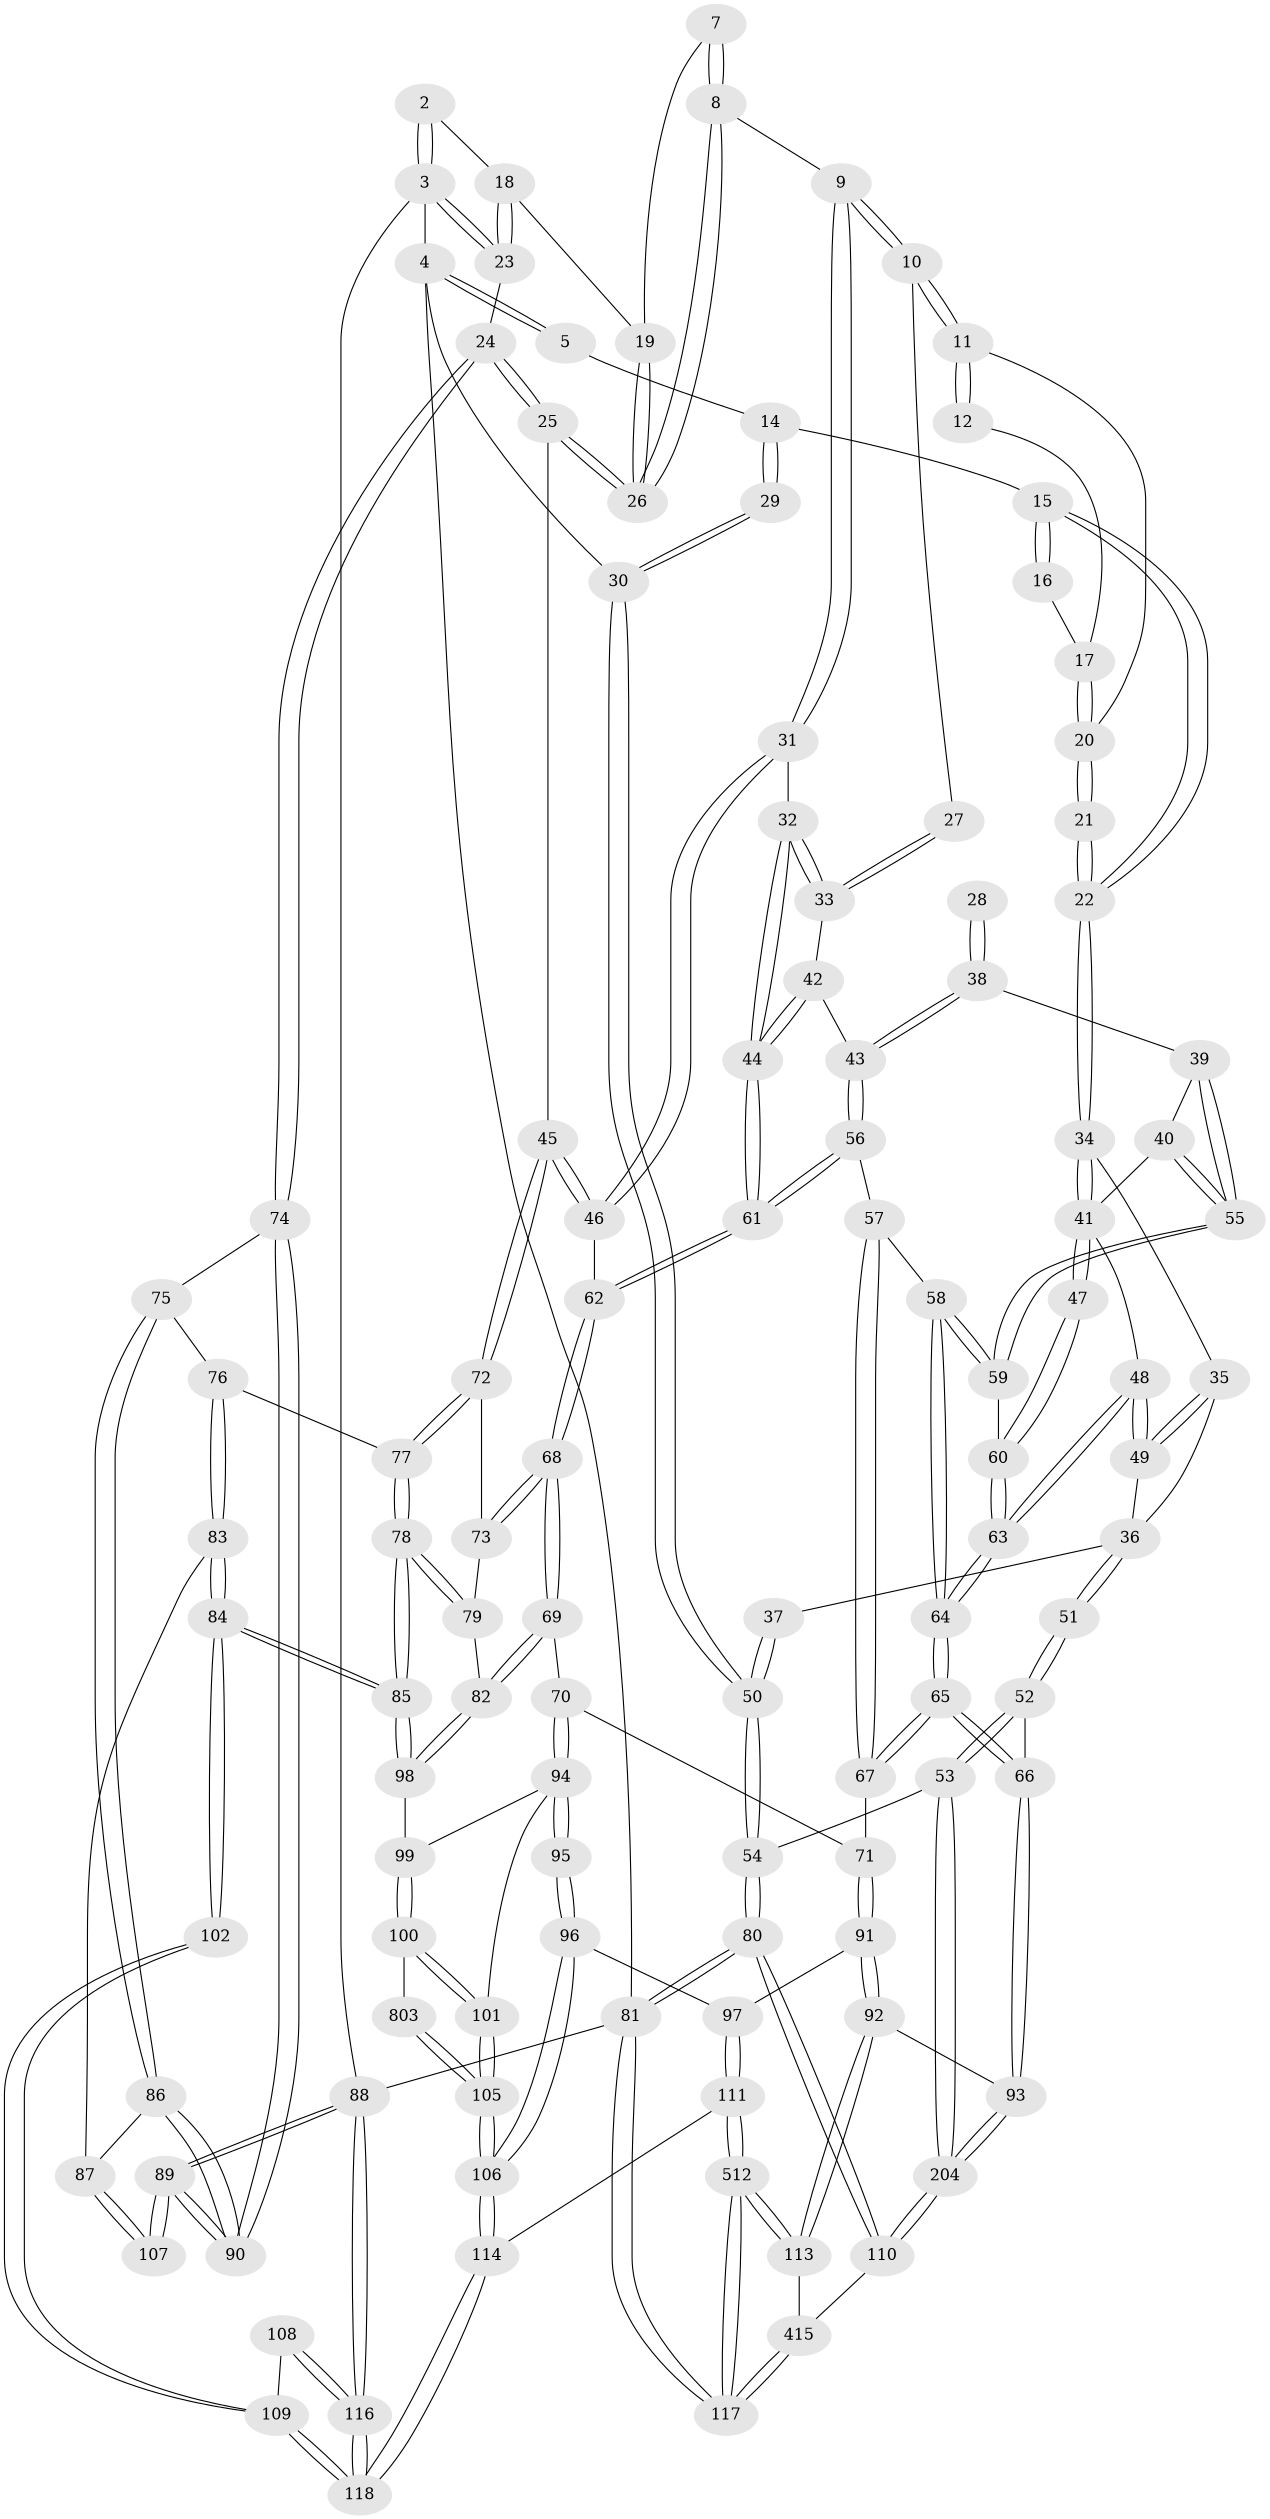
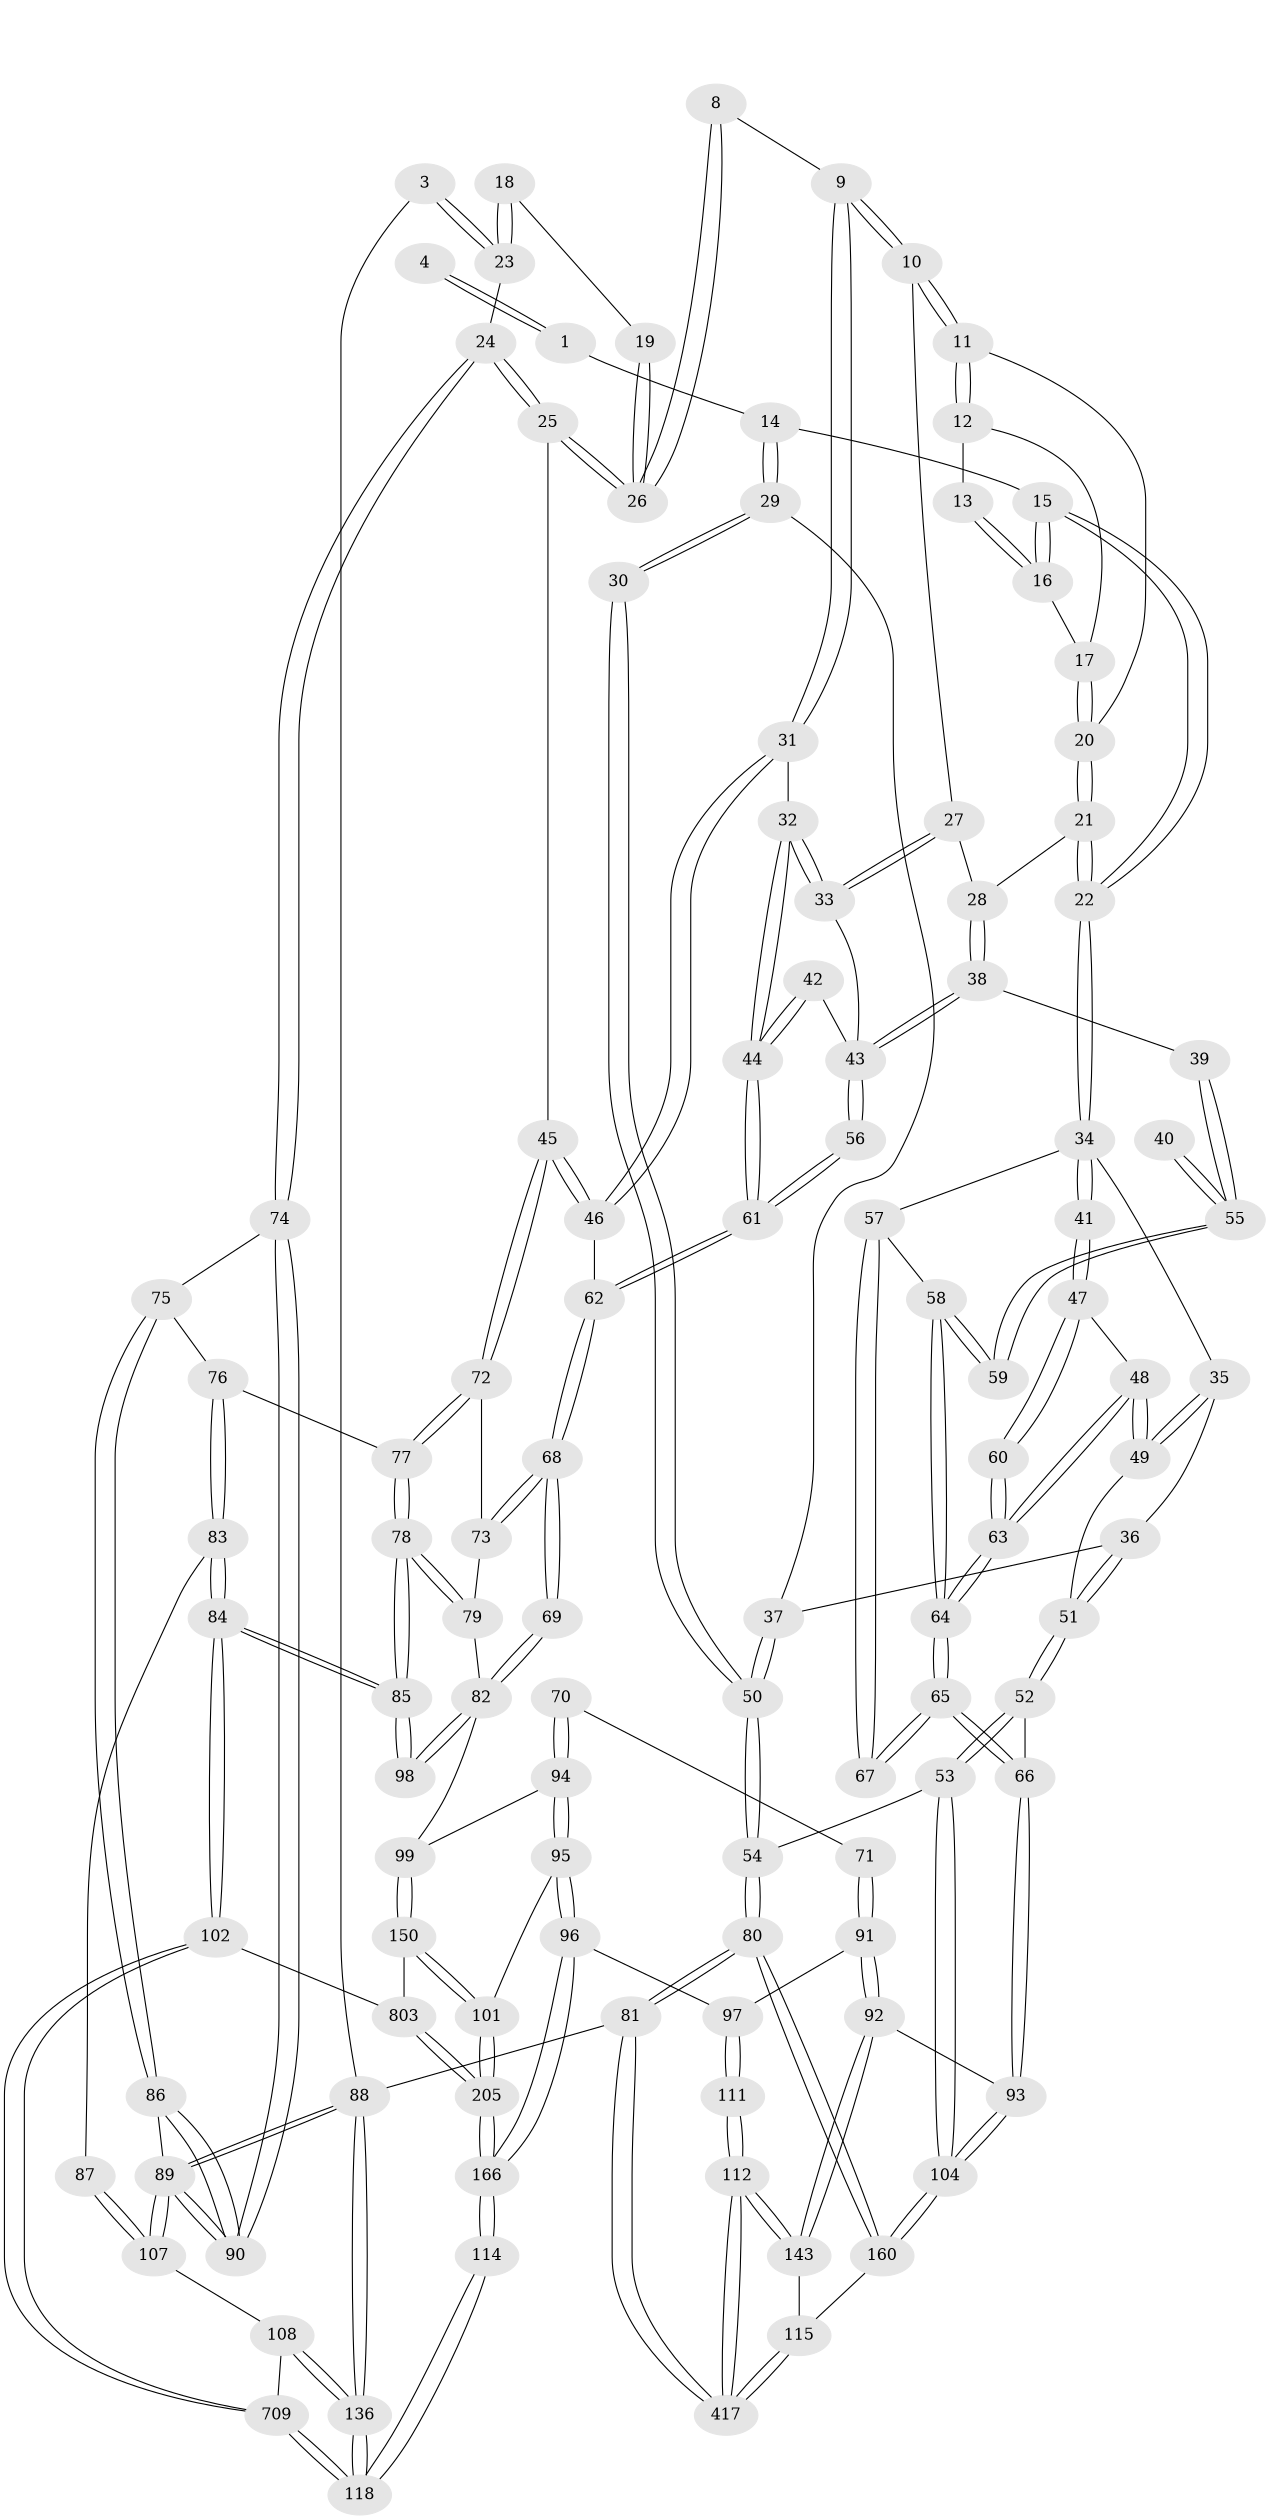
  graph {
    node [color=gray90 style=filled]
-   2
    3
    18
-   7
    8
    19
    4
    23
    88
-   5
+   5 [label=1]
    30
    81
    24
    89
-   116
+   116 [label=136]
    14
    50
-   117
+   117 [label=417]
    15
    29
+   13
    16
    9
    26
    10
    31
    11
    27
    32
    46
    12
    20
    28
    33
    17
    21
    22
    37
    34
    38
    35
    41
    25
    74
    45
    75
    90
    72
    42
    39
    43
    54
    44
    62
    61
    36
    49
    47
    51
    52
    40
    55
    56
    59
    48
    60
    57
    73
    77
    68
    63
    64
    80
    53
    66
-   104 [label=204]
+   104
    93
-   110
+   110 [label=160]
    58
    67
    71
    65
    69
    91
    70
    82
    79
    94
    98
    95
    99
    92
    97
    78
    76
    86
    83
    87
    84
    85
-   115 [label=415]
+   115
    102
    107
    n104 [label=803]
-   109
+   109 [label=709]
    108
    118
-   113
+   113 [label=143]
    111
    96
    101
-   100
-   106
-   105
+   100 [label=150]
+   106 [label=166]
+   105 [label=205]
    114
-   112 [label=512]
-   2 -- 3
-   2 -- 3
-   2 -- 18
-   3 -- 4
+   112
    3 -- 23
    3 -- 23
    3 -- 88
    18 -- 19
    18 -- 23
    18 -- 23
-   7 -- 8
-   7 -- 8
-   7 -- 19
    8 -- 9
    8 -- 26
    8 -- 26
    19 -- 26
    19 -- 26
    4 -- 5
    4 -- 5
-   4 -- 30
-   4 -- 81
    23 -- 24
    88 -- 89
    88 -- 89
    88 -- 116
    88 -- 116
    5 -- 14
    30 -- 50
    30 -- 50
    81 -- 88
    81 -- 117
    81 -- 117
    24 -- 25
    24 -- 25
    24 -- 74
    24 -- 74
    89 -- 90
    89 -- 90
    89 -- 107
    89 -- 107
    116 -- 118
    116 -- 118
    14 -- 15
    14 -- 29
    14 -- 29
    50 -- 54
    50 -- 54
    15 -- 16
    15 -- 16
    15 -- 22
    15 -- 22
    29 -- 30
    29 -- 30
+   29 -- 37
+   13 -- 16
+   13 -- 16
    16 -- 17
    9 -- 10
    9 -- 10
    9 -- 31
    9 -- 31
    10 -- 11
    10 -- 11
    10 -- 27
    31 -- 32
    31 -- 46
    31 -- 46
    11 -- 12
    11 -- 12
    11 -- 20
+   27 -- 28
    27 -- 33
    27 -- 33
    32 -- 33
    32 -- 33
    32 -- 44
    32 -- 44
    46 -- 62
+   12 -- 13
    12 -- 17
    20 -- 21
    20 -- 21
    28 -- 38
    28 -- 38
-   33 -- 42
+   33 -- 43
    17 -- 20
    17 -- 20
+   21 -- 28
    21 -- 22
    21 -- 22
    22 -- 34
    22 -- 34
    37 -- 50
    37 -- 50
    34 -- 35
    34 -- 41
    34 -- 41
    38 -- 39
    38 -- 43
    38 -- 43
    35 -- 36
    35 -- 49
    35 -- 49
    41 -- 47
    41 -- 47
    25 -- 26
    25 -- 26
    25 -- 45
    74 -- 75
    74 -- 90
    74 -- 90
    45 -- 46
    45 -- 46
    45 -- 72
    45 -- 72
    75 -- 76
    75 -- 86
    75 -- 86
    72 -- 73
    72 -- 77
    72 -- 77
    42 -- 43
    42 -- 44
    42 -- 44
-   39 -- 40
    39 -- 55
    39 -- 55
    43 -- 56
    43 -- 56
    54 -- 80
    54 -- 80
    44 -- 61
    44 -- 61
    62 -- 68
    62 -- 68
    61 -- 62
    61 -- 62
    36 -- 37
    36 -- 51
    36 -- 51
-   49 -- 36
-   41 -- 48
+   49 -- 51
+   47 -- 48
    47 -- 60
    47 -- 60
    51 -- 52
    51 -- 52
    52 -- 53
    52 -- 53
    52 -- 66
-   40 -- 41
    40 -- 55
    40 -- 55
    55 -- 59
    55 -- 59
    56 -- 61
    56 -- 61
-   56 -- 57
-   59 -- 60
+   34 -- 57
    48 -- 49
    48 -- 49
    48 -- 63
    48 -- 63
    60 -- 63
    60 -- 63
    57 -- 58
    57 -- 67
    57 -- 67
    73 -- 79
    77 -- 78
    77 -- 78
    68 -- 73
    68 -- 73
    68 -- 69
    68 -- 69
    63 -- 64
    63 -- 64
    64 -- 65
    64 -- 65
    80 -- 81
    80 -- 81
    80 -- 110
    80 -- 110
    53 -- 54
    53 -- 104
    53 -- 104
    66 -- 93
    66 -- 93
    104 -- 110
    104 -- 110
    93 -- 104
    93 -- 104
    110 -- 115
    58 -- 59
    58 -- 59
    58 -- 64
    58 -- 64
-   67 -- 71
    71 -- 91
    71 -- 91
    65 -- 66
    65 -- 66
    65 -- 67
    65 -- 67
-   69 -- 70
    69 -- 82
    69 -- 82
    91 -- 92
    91 -- 92
    91 -- 97
    70 -- 71
    70 -- 94
    70 -- 94
    82 -- 98
    82 -- 98
    79 -- 82
    94 -- 95
    94 -- 95
    94 -- 99
-   98 -- 99
+   82 -- 99
    95 -- 96
    95 -- 96
-   94 -- 101
+   95 -- 101
    99 -- 100
    99 -- 100
    92 -- 93
    92 -- 113
    92 -- 113
    97 -- 111
    97 -- 111
    78 -- 79
    78 -- 79
    78 -- 85
    78 -- 85
    76 -- 77
    76 -- 83
    76 -- 83
    86 -- 90
    86 -- 90
-   86 -- 87
+   86 -- 89
    83 -- 87
    83 -- 84
    83 -- 84
    87 -- 107
    87 -- 107
    84 -- 85
    84 -- 85
    84 -- 102
    84 -- 102
    85 -- 98
    85 -- 98
    115 -- 117
    115 -- 117
+   102 -- n104
    102 -- 109
    102 -- 109
+   107 -- 108
    n104 -- 105
    n104 -- 105
    109 -- 118
    109 -- 118
    108 -- 116
    108 -- 116
    108 -- 109
    113 -- 115
-   111 -- 114
    111 -- 112
    111 -- 112
    96 -- 97
    96 -- 106
    96 -- 106
    101 -- 105
    101 -- 105
    100 -- n104
    100 -- 101
    100 -- 101
    106 -- 114
    106 -- 114
    105 -- 106
    105 -- 106
    114 -- 118
    114 -- 118
    112 -- 117
    112 -- 117
    112 -- 113
    112 -- 113
  }
